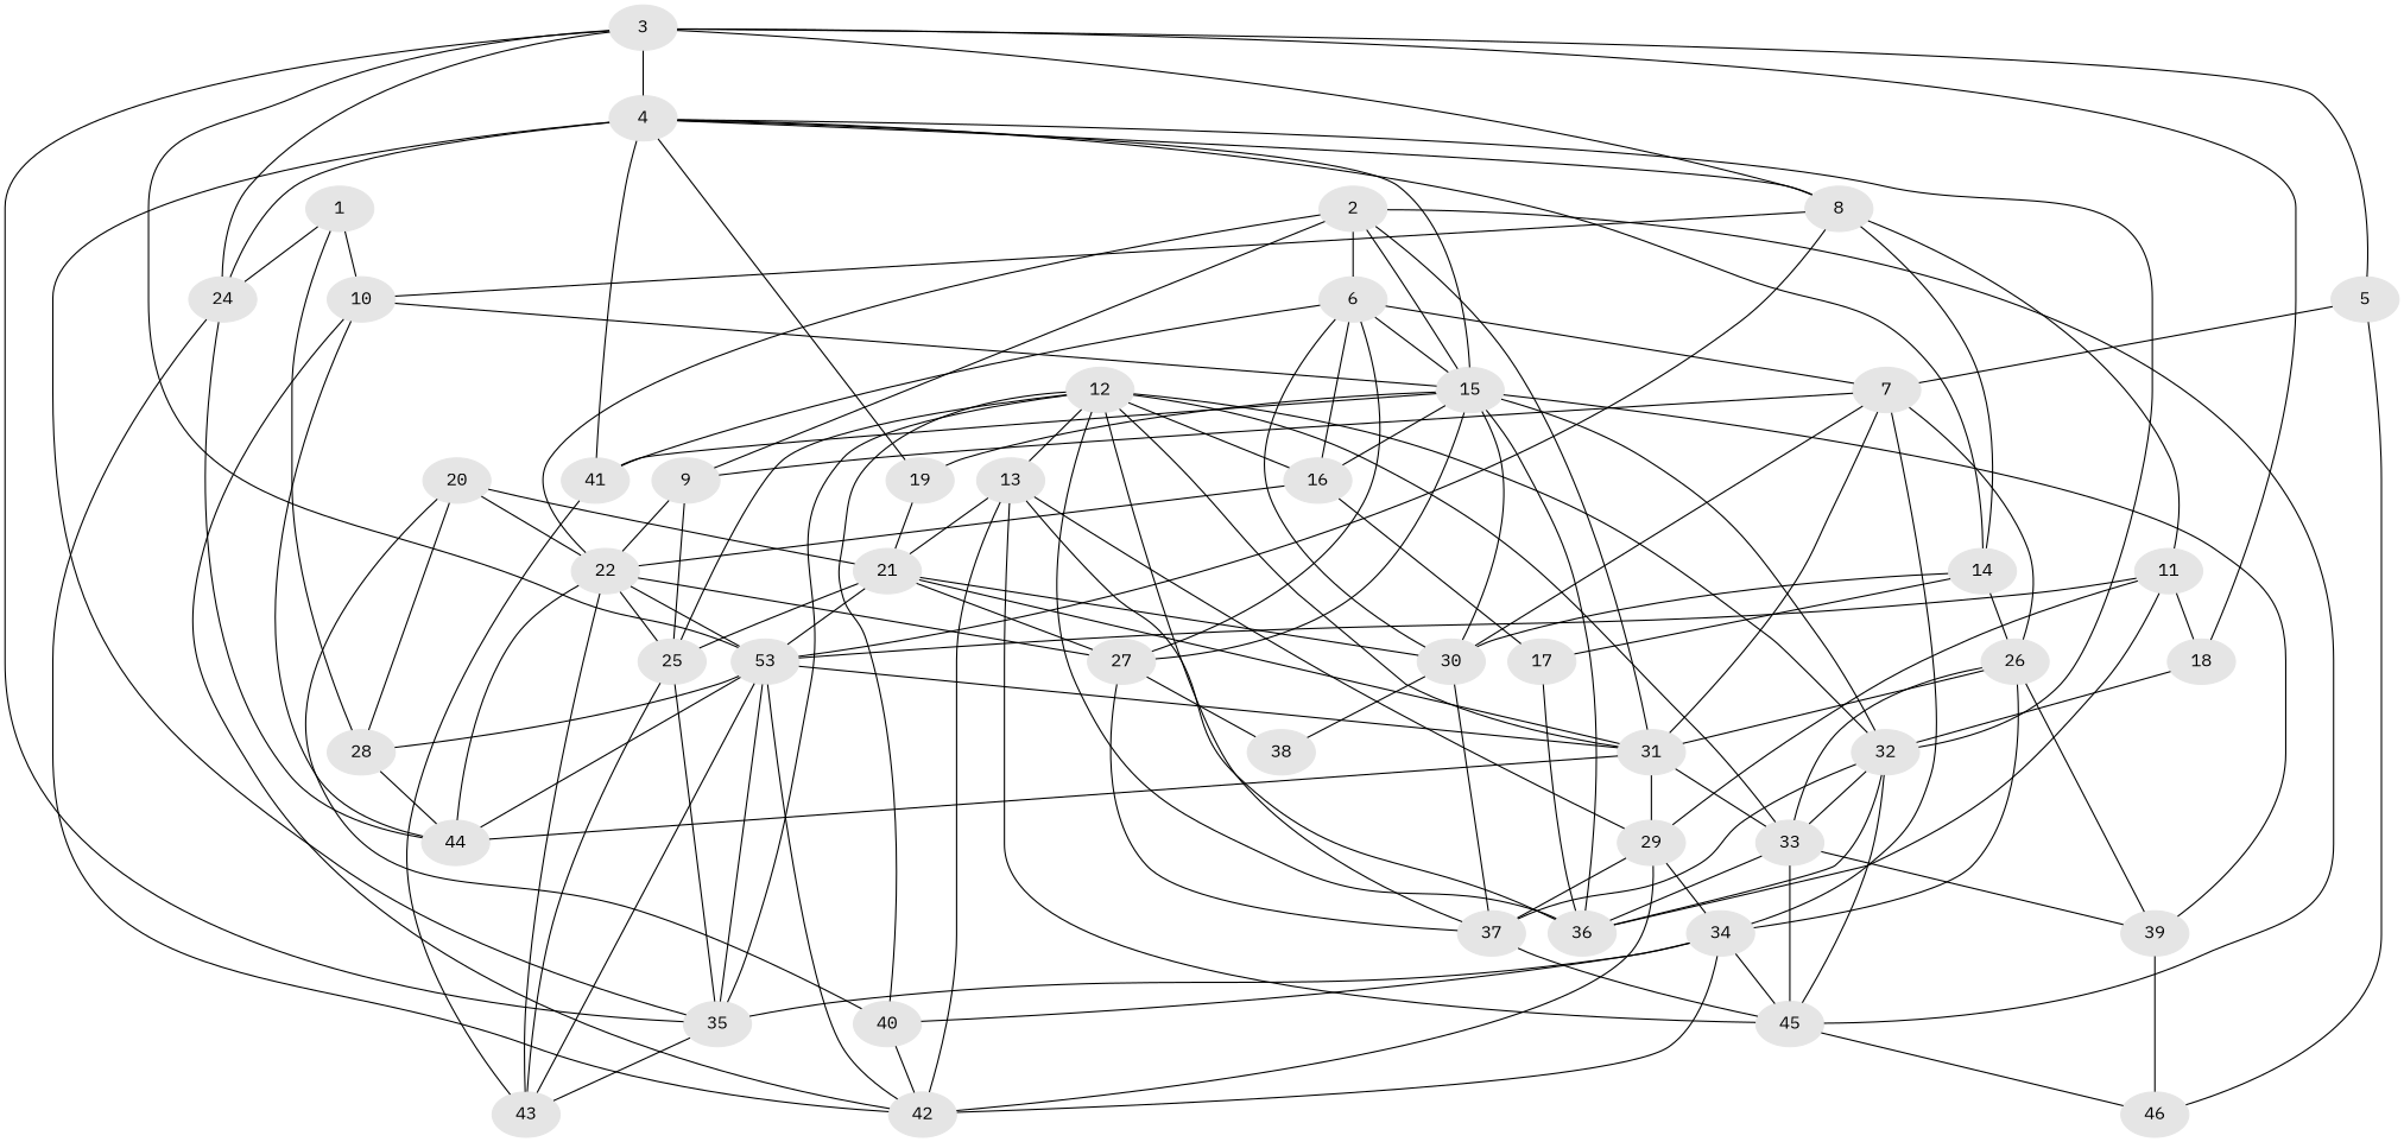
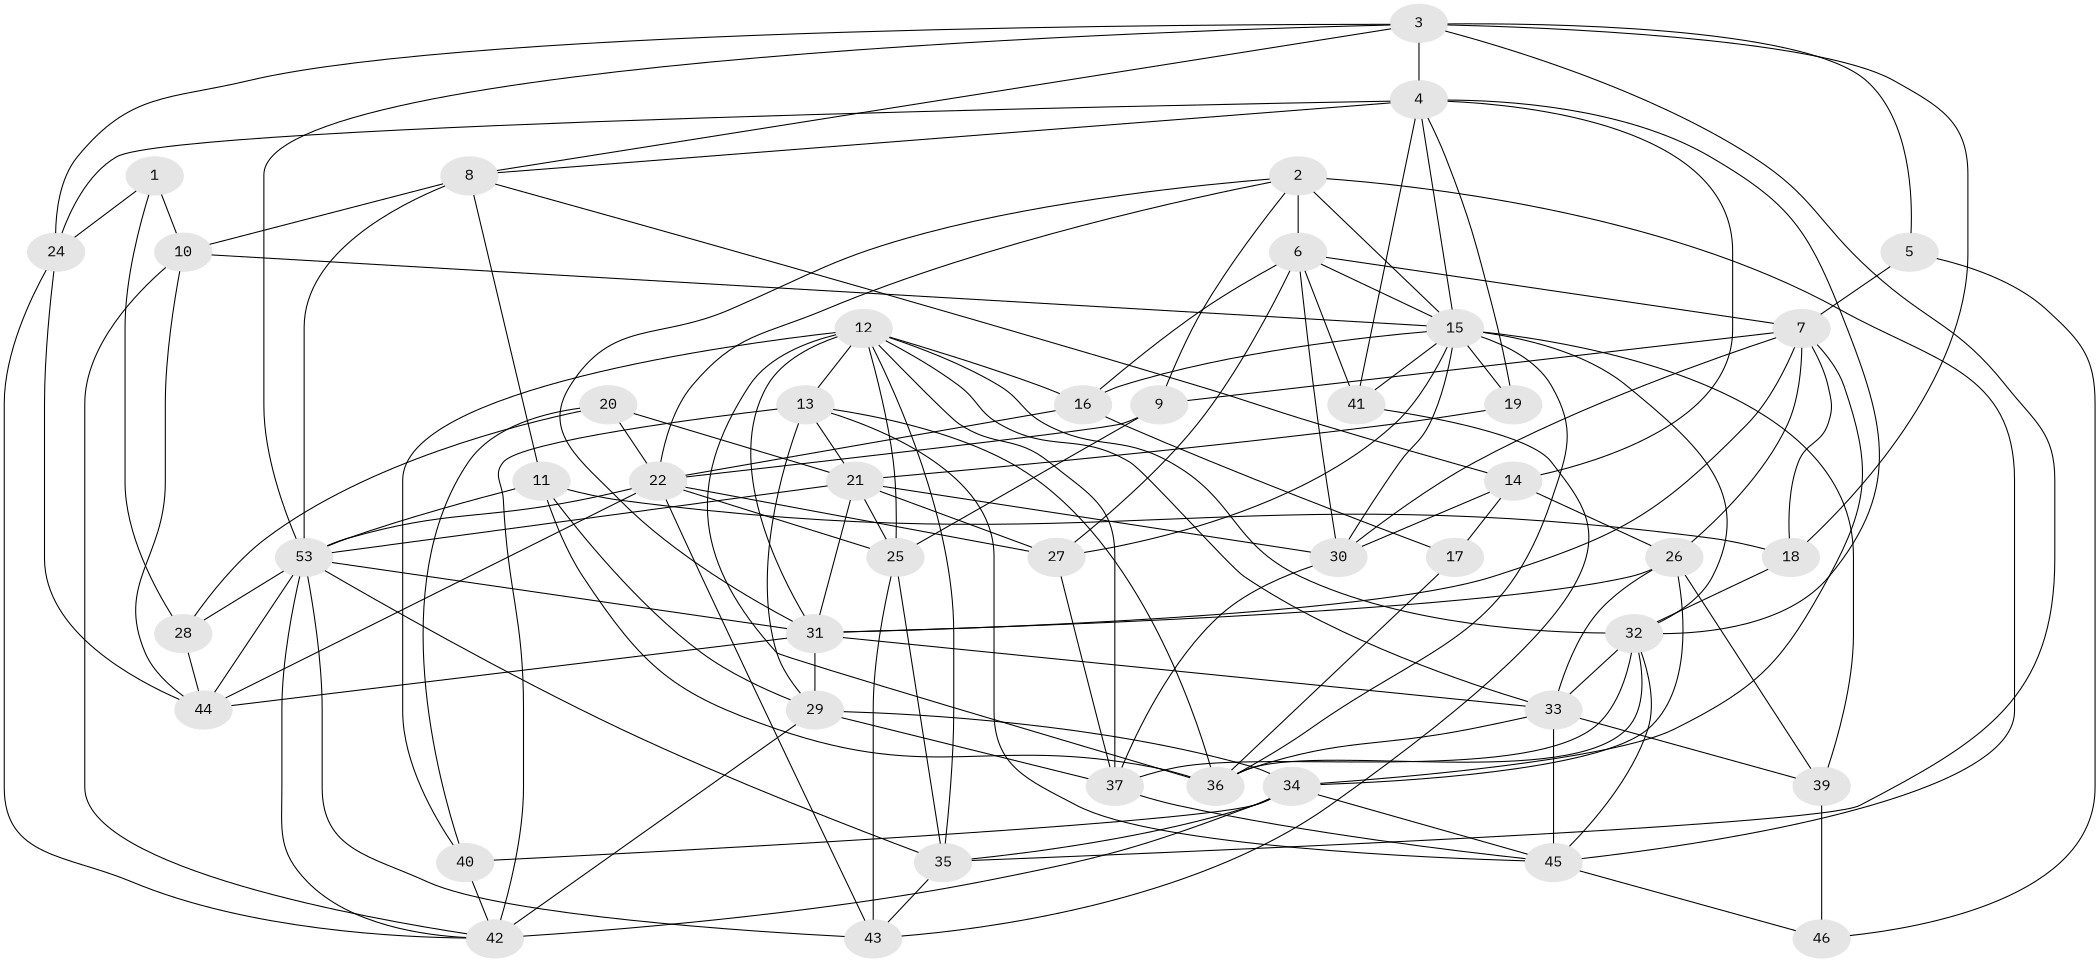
  graph {
    fontname="IBM Plex Mono"
    node [color=gray90 fontname="IBM Plex Mono" style=filled]
    edge [fontname="IBM Plex Mono" weight=1.0]
    1
    10
    24
    28
    15
    42
    44
    2
    6
    9
    22
    31
    45
    41
    7
    16
    27
    30
    25
    19
    32
    36
    39
    n24 [label=53]
    43
    29
    33
    46
    3
    4
    5
    8
    18
    35
    14
    11
    26
    17
    21
    37
    34
-   38
    40
    12
    13
    20
    1 -- 10
    1 -- 24
    1 -- 28
    10 -- 15
    10 -- 42
    10 -- 44
    24 -- 42
    24 -- 44
    28 -- 44 [weight=2.0]
    15 -- 41
    15 -- 16
    15 -- 27
    15 -- 30
    15 -- 19
    15 -- 32
    15 -- 36
    15 -- 39 [weight=2.0]
    2 -- 15
    2 -- 6 [weight=2.0]
    2 -- 9
    2 -- 22
    2 -- 31
    2 -- 45
    6 -- 15
    6 -- 41
    6 -- 7
    6 -- 16
    6 -- 27
    6 -- 30
    9 -- 22
    9 -- 25 [weight=2.0]
    22 -- 44
    22 -- 27
    22 -- 25 [weight=2.0]
    22 -- n24
    22 -- 43
    31 -- 44 [weight=2.0]
    31 -- 29
    31 -- 33
    45 -- 46
    41 -- 43
    7 -- 9
    7 -- 31
    7 -- 30
+   7 -- 18
    7 -- 26
    7 -- 34
    16 -- 22
    16 -- 17
    27 -- 37
-   27 -- 38
    30 -- 37
-   30 -- 38
    25 -- 43
    25 -- 35
    19 -- 21
    32 -- 45
    32 -- 36
    32 -- 33 [weight=2.0]
    32 -- 37
    39 -- 46
    n24 -- 28
    n24 -- 42
    n24 -- 44
    n24 -- 31
    n24 -- 43
    n24 -- 35
    29 -- 42
    29 -- 37 [weight=2.0]
    29 -- 34
    33 -- 45
    33 -- 36
    33 -- 39
    3 -- 24
    3 -- n24
    3 -- 4
    3 -- 5
    3 -- 8
    3 -- 18
    3 -- 35
    4 -- 24
    4 -- 15
    4 -- 41 [weight=2.0]
    4 -- 19
    4 -- 32
    4 -- 8
-   4 -- 35
    4 -- 14
    5 -- 7
    5 -- 46
    8 -- 10
    8 -- n24
    8 -- 14
    8 -- 11
    18 -- 32
    35 -- 43
    14 -- 30
    14 -- 26 [weight=2.0]
    14 -- 17
    11 -- 36
    11 -- n24
    11 -- 29
    11 -- 18
    26 -- 31 [weight=2.0]
    26 -- 39
    26 -- 33
    26 -- 34
    17 -- 36
    21 -- 31
    21 -- 27
    21 -- 30
    21 -- 25
    21 -- n24
    37 -- 45
    34 -- 42
    34 -- 45
    34 -- 35
    34 -- 40
    40 -- 42 [weight=2.0]
    12 -- 31
    12 -- 16
    12 -- 25
    12 -- 32
    12 -- 36
    12 -- 33
    12 -- 35
    12 -- 37
    12 -- 40
    12 -- 13 [weight=2.0]
    13 -- 42 [weight=3.0]
    13 -- 45
    13 -- 36
    13 -- 29
    13 -- 21
    20 -- 28
    20 -- 22
    20 -- 21 [weight=2.0]
    20 -- 40
  }
